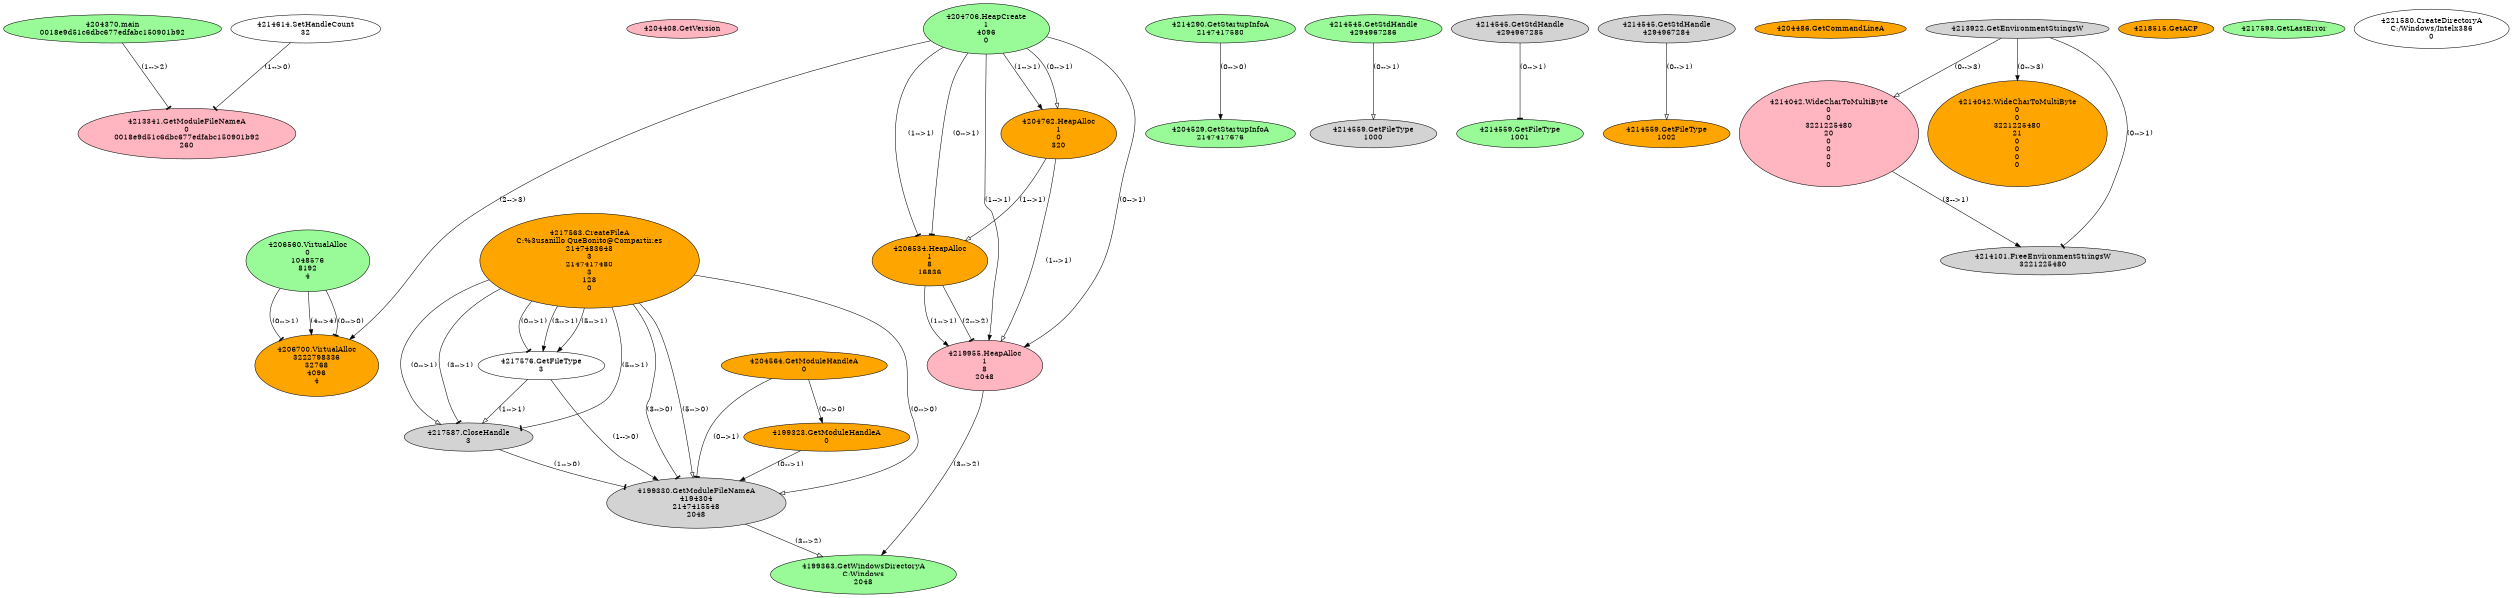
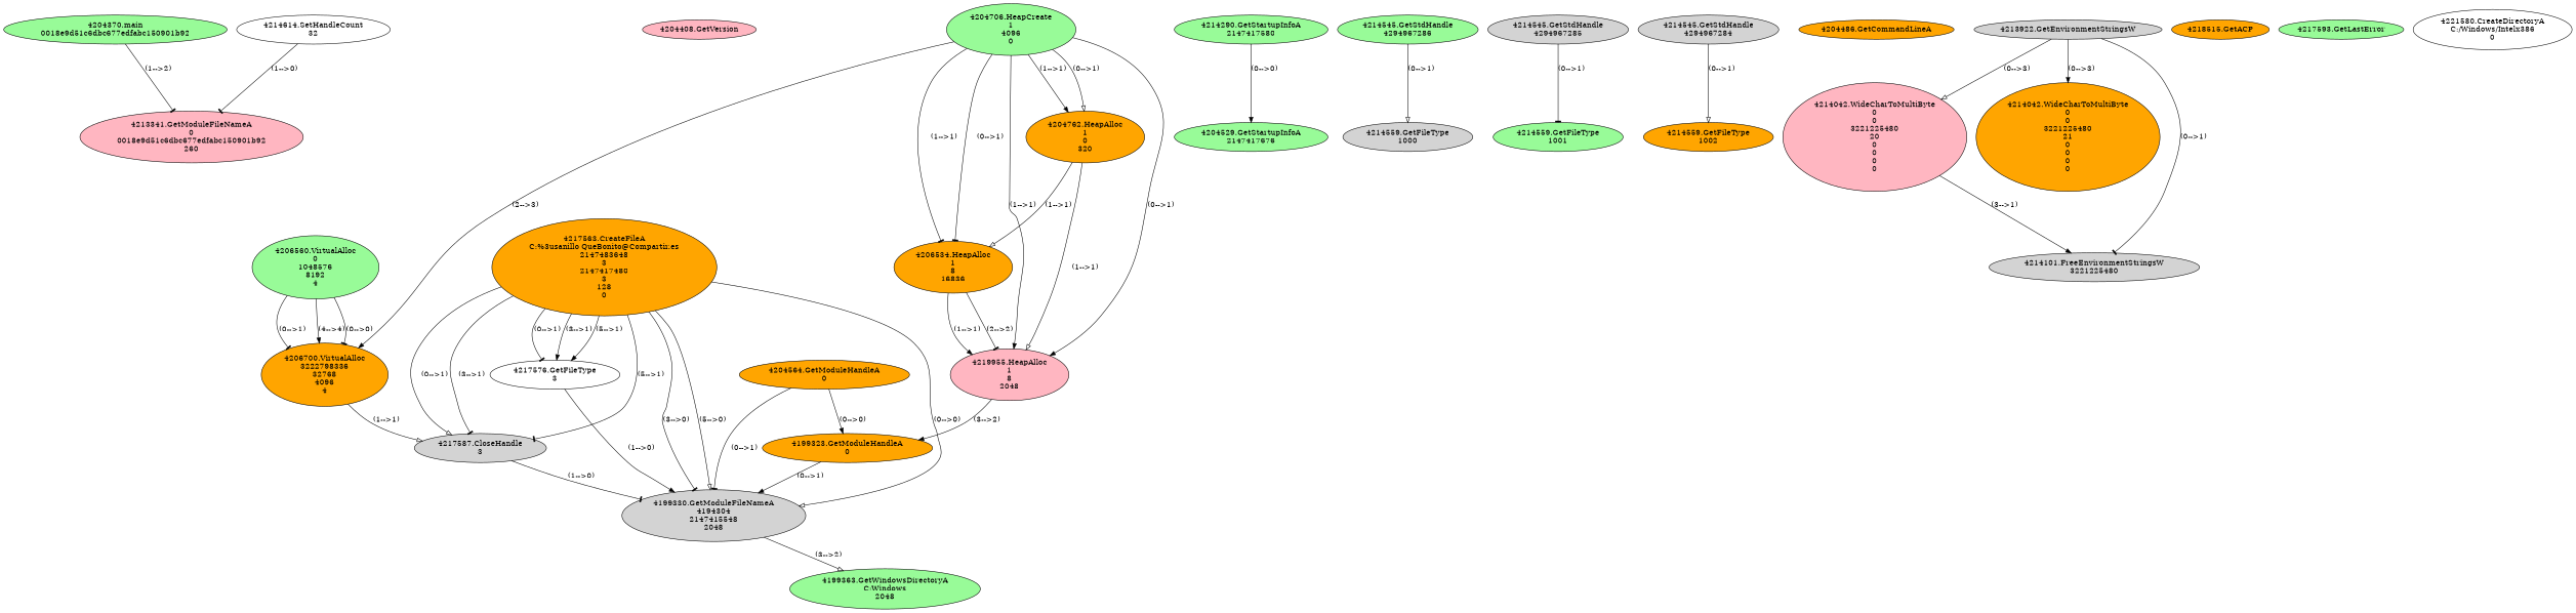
  digraph {
    node [fillcolor=orange style=filled]
    edge [arrowhead=tee]
    n1 [fillcolor=palegreen label="4204370.main\n0018e9d51c6dbc677edfabc150901b92"]
    n2 [fillcolor=lightpink label="4213341.GetModuleFileNameA\n0\n0018e9d51c6dbc677edfabc150901b92\n260"]
    n3 [fillcolor=lightpink label="4204408.GetVersion\n"]
    n4 [fillcolor=palegreen label="4204706.HeapCreate\n1\n4096\n0"]
    n5 [label="4204762.HeapAlloc\n1\n0\n320"]
    n6 [label="4206534.HeapAlloc\n1\n8\n16836"]
    n7 [label="4206700.VirtualAlloc\n3222798336\n32768\n4096\n4"]
    n8 [fillcolor=lightpink label="4219955.HeapAlloc\n1\n8\n2048"]
    n9 [fillcolor=palegreen label="4199363.GetWindowsDirectoryA\nC:\Windows\n2048"]
    n10 [fillcolor=palegreen label="4206560.VirtualAlloc\n0\n1048576\n8192\n4"]
    n11 [fillcolor=palegreen label="4214290.GetStartupInfoA\n2147417580"]
    n12 [fillcolor=palegreen label="4204529.GetStartupInfoA\n2147417676"]
    n13 [fillcolor=palegreen label="4214545.GetStdHandle\n4294967286"]
    n14 [fillcolor=lightgrey label="4214559.GetFileType\n1000"]
    n15 [fillcolor=lightgrey label="4214545.GetStdHandle\n4294967285"]
    n16 [fillcolor=palegreen label="4214559.GetFileType\n1001"]
    n17 [fillcolor=lightgrey label="4214545.GetStdHandle\n4294967284"]
    n18 [label="4214559.GetFileType\n1002"]
    n19 [fillcolor=white label="4214614.SetHandleCount\n32"]
    n20 [label="4204486.GetCommandLineA\n"]
    n21 [fillcolor=lightgrey label="4213922.GetEnvironmentStringsW\n"]
    n22 [fillcolor=lightpink label="4214042.WideCharToMultiByte\n0\n0\n3221225480\n20\n0\n0\n0\n0"]
    n23 [label="4214042.WideCharToMultiByte\n0\n0\n3221225480\n21\n0\n0\n0\n0"]
    n24 [fillcolor=lightgrey label="4214101.FreeEnvironmentStringsW\n3221225480"]
    n25 [label="4218515.GetACP\n"]
    n26 [fillcolor=lightgrey label="4199330.GetModuleFileNameA\n4194304\n2147415548\n2048"]
    n27 [label="4204564.GetModuleHandleA\n0"]
    n28 [label="4199323.GetModuleHandleA\n0"]
    n29 [label="4217563.CreateFileA\nC:\Gusanillo QueBonito@Compartir.es\n2147483648\n3\n2147417480\n3\n128\n0"]
    n30 [fillcolor=white label="4217576.GetFileType\n3"]
    n31 [fillcolor=lightgrey label="4217587.CloseHandle\n3"]
    n32 [fillcolor=palegreen label="4217593.GetLastError\n"]
    n33 [fillcolor=white label="4221580.CreateDirectoryA\nC:/Windows/Intelx386\n0"]
    n1 -> n2 [label="(1-->2)"]
    n4 -> n5 [arrowhead=normal label="(1-->1)"]
    n4 -> n5 [arrowhead=onormal label="(0-->1)"]
    n4 -> n6 [label="(1-->1)"]
    n4 -> n6 [label="(0-->1)"]
    n4 -> n7 [arrowhead=normal label="(2-->3)"]
    n4 -> n8 [arrowhead=normal label="(1-->1)"]
    n4 -> n8 [arrowhead=normal label="(0-->1)"]
    n5 -> n6 [arrowhead=onormal label="(1-->1)"]
    n5 -> n8 [arrowhead=onormal label="(1-->1)"]
    n6 -> n8 [arrowhead=normal label="(1-->1)"]
    n6 -> n8 [label="(2-->2)"]
-   n8 -> n9 [arrowhead=normal label="(3-->2)"]
+   n8 -> n28 [arrowhead=normal label="(3-->2)"]
    n10 -> n7 [label="(0-->1)"]
    n10 -> n7 [arrowhead=normal label="(4-->4)"]
    n10 -> n7 [label="(0-->0)"]
    n11 -> n12 [arrowhead=normal label="(0-->0)"]
    n13 -> n14 [arrowhead=onormal label="(0-->1)"]
    n15 -> n16 [label="(0-->1)"]
    n17 -> n18 [arrowhead=onormal label="(0-->1)"]
    n19 -> n2 [label="(1-->0)"]
    n21 -> n22 [arrowhead=onormal label="(0-->3)"]
    n21 -> n23 [arrowhead=normal label="(0-->3)"]
    n21 -> n24 [label="(0-->1)"]
    n22 -> n24 [arrowhead=normal label="(3-->1)"]
    n26 -> n9 [arrowhead=onormal label="(3-->2)"]
    n27 -> n26 [label="(0-->1)"]
    n27 -> n28 [arrowhead=normal label="(0-->0)"]
    n28 -> n26 [arrowhead=normal label="(0-->1)"]
    n29 -> n26 [label="(3-->0)"]
    n29 -> n26 [arrowhead=onormal label="(5-->0)"]
    n29 -> n26 [arrowhead=onormal label="(0-->0)"]
    n29 -> n30 [arrowhead=normal label="(3-->1)"]
    n29 -> n30 [arrowhead=normal label="(5-->1)"]
    n29 -> n30 [label="(0-->1)"]
    n29 -> n31 [label="(3-->1)"]
    n29 -> n31 [label="(5-->1)"]
    n29 -> n31 [arrowhead=onormal label="(0-->1)"]
    n30 -> n26 [arrowhead=normal label="(1-->0)"]
-   n30 -> n31 [arrowhead=onormal label="(1-->1)"]
+   n7 -> n31 [arrowhead=onormal label="(1-->1)"]
    n31 -> n26 [label="(1-->0)"]
  }
